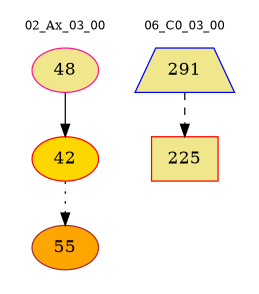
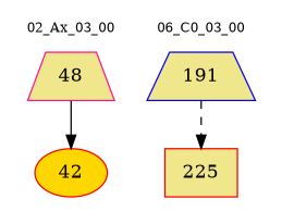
  digraph {
    node [color=red fillcolor=khaki shape=ellipse style=filled]
    edge [color=black]
    n1 [fillcolor=gold label=42]
-   n2 [color=brown fillcolor=orange label=55]
-   n3 [color=deeppink label=48]
-   n4 [color=blue label=291 shape=trapezium]
+   n3 [color=deeppink label=48 shape=trapezium]
+   n4 [color=blue label=191 shape=trapezium]
    n5 [label=225 shape=box]
    subgraph cluster_1 {
      color=white
      fontsize=10
      label="02_Ax_03_00"
      n1
-     n2
      n3
    }
    subgraph cluster_2 {
      color=white
      fontsize=10
      label="06_C0_03_00"
      n4
      n5
    }
-   n1 -> n2 [style=dotted]
    n3 -> n1 [style=solid]
    n4 -> n5 [style=dashed]
  }
